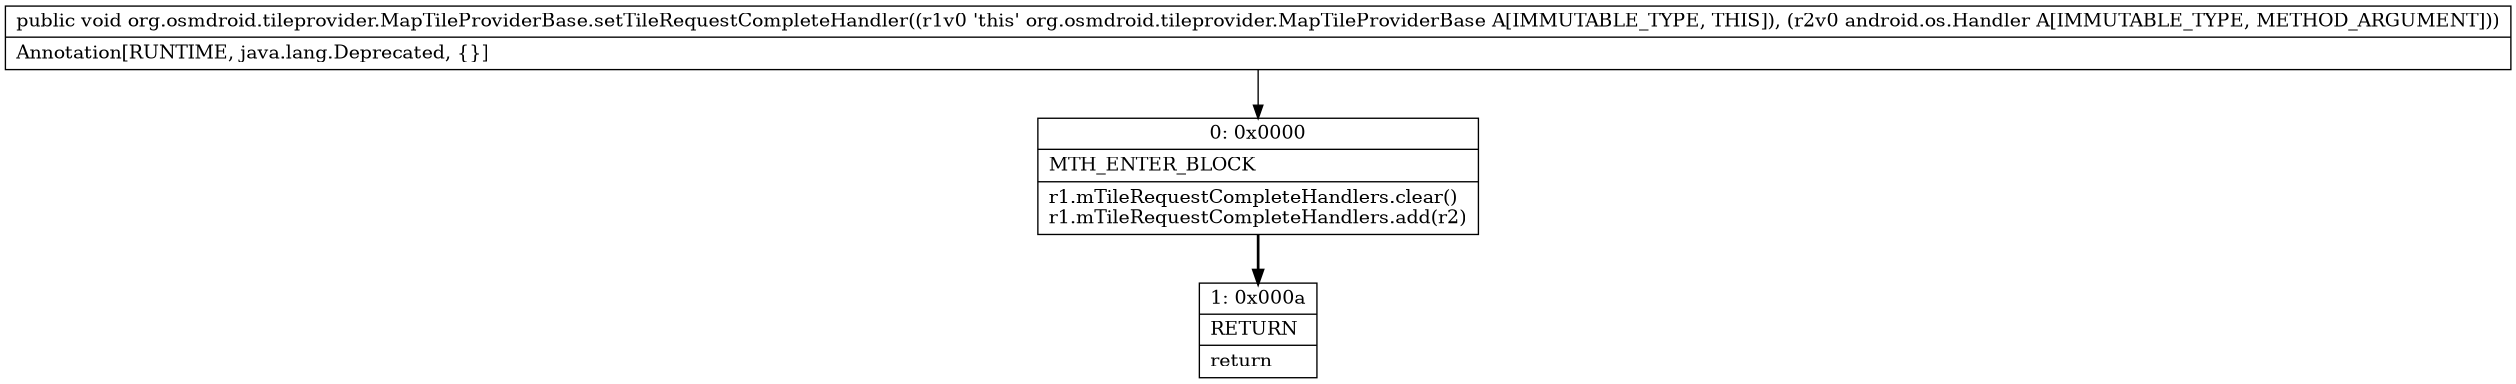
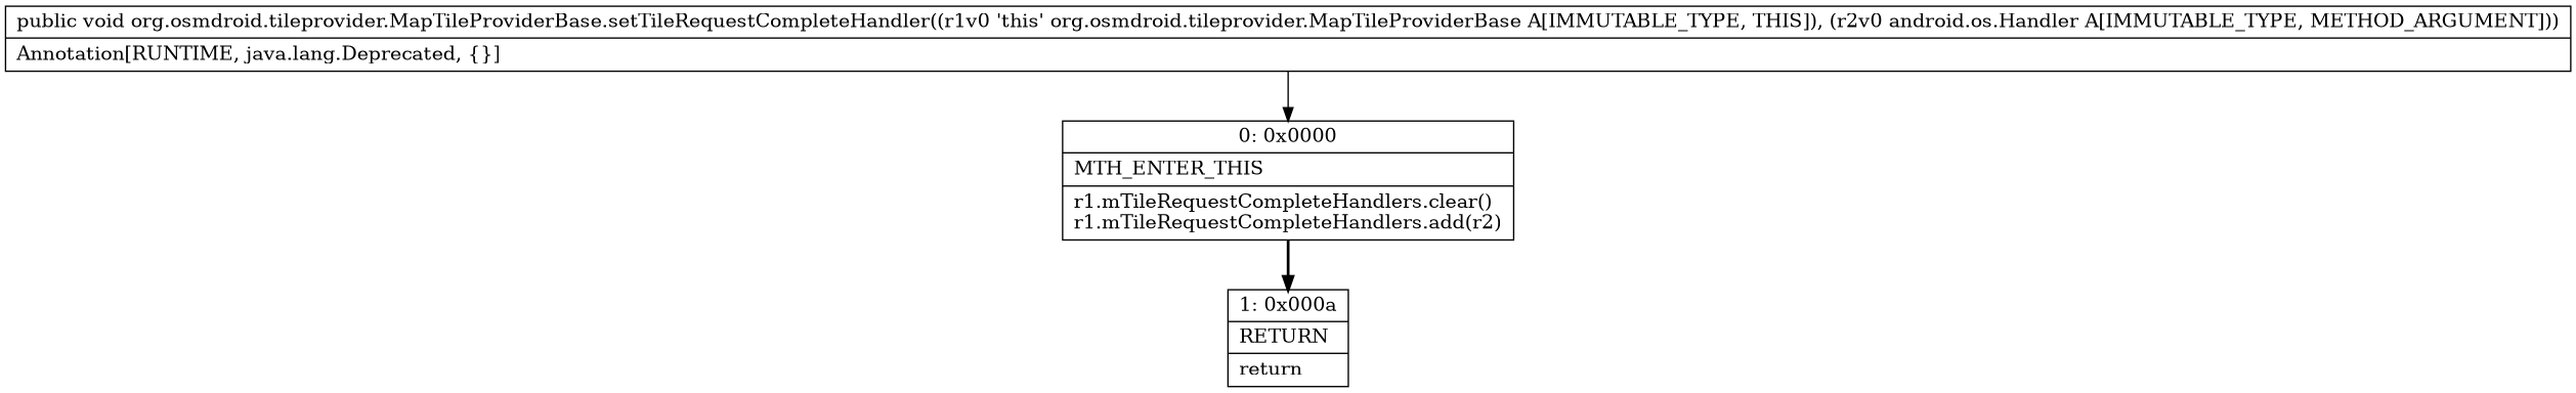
  digraph {
    node [shape=record]
-   n1 [label="{0\:\ 0x0000|MTH_ENTER_BLOCK\l|r1.mTileRequestCompleteHandlers.clear()\lr1.mTileRequestCompleteHandlers.add(r2)\l}"]
+   n1 [label="{0\:\ 0x0000|MTH_ENTER_THIS\l|r1.mTileRequestCompleteHandlers.clear()\lr1.mTileRequestCompleteHandlers.add(r2)\l}"]
    n2 [label="{1\:\ 0x000a|RETURN\l|return\l}"]
    n3 [label="{public void org.osmdroid.tileprovider.MapTileProviderBase.setTileRequestCompleteHandler((r1v0 'this' org.osmdroid.tileprovider.MapTileProviderBase A[IMMUTABLE_TYPE, THIS]), (r2v0 android.os.Handler A[IMMUTABLE_TYPE, METHOD_ARGUMENT]))  | Annotation[RUNTIME, java.lang.Deprecated, \{\}]\l}"]
    n1 -> n2 [style=bold]
    n3 -> n1 [style=solid]
  }
